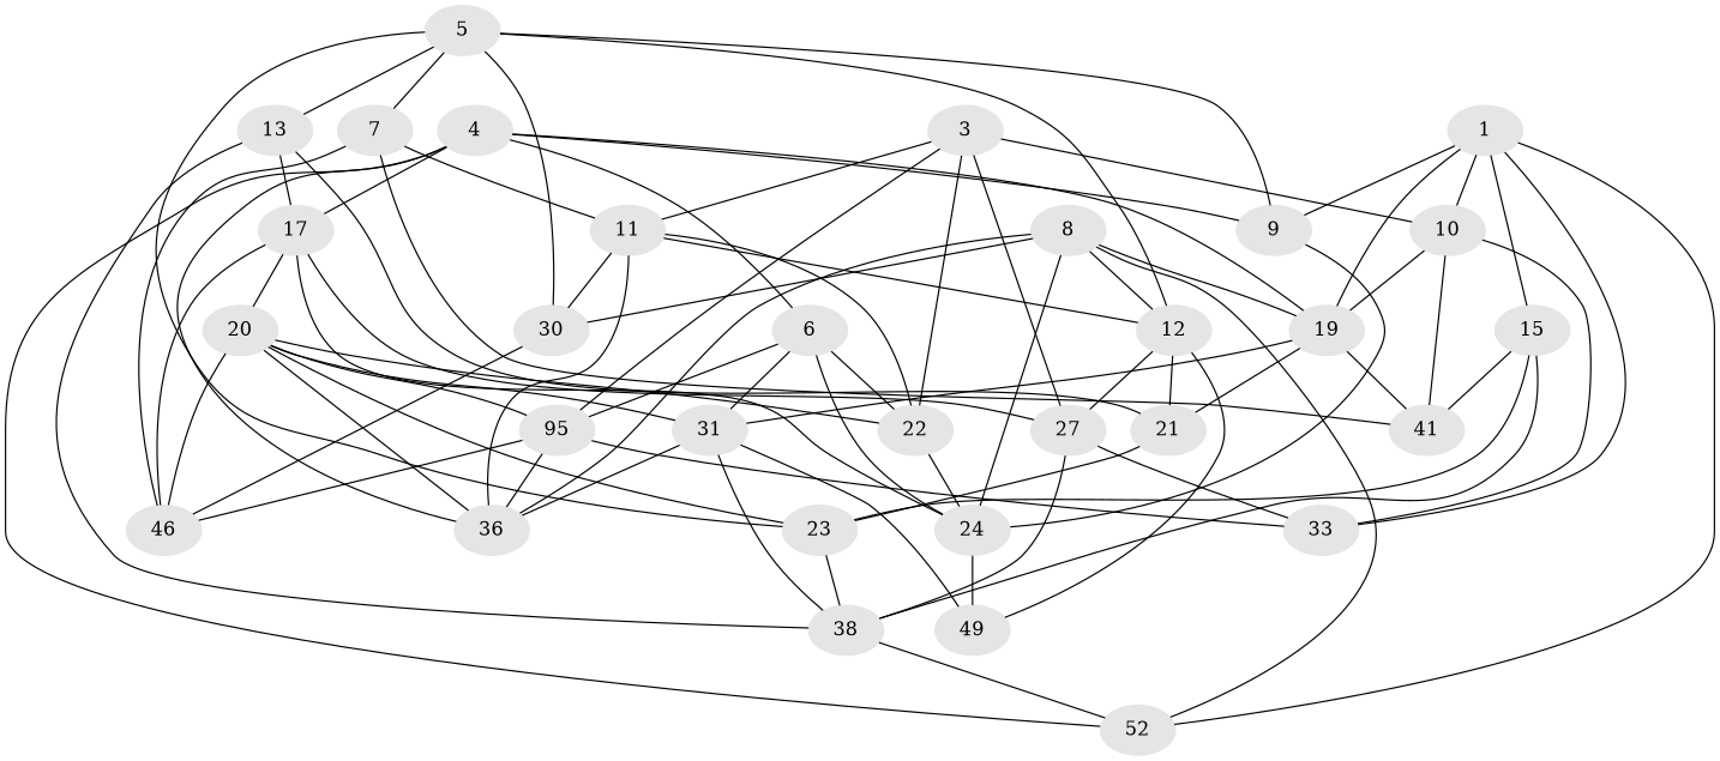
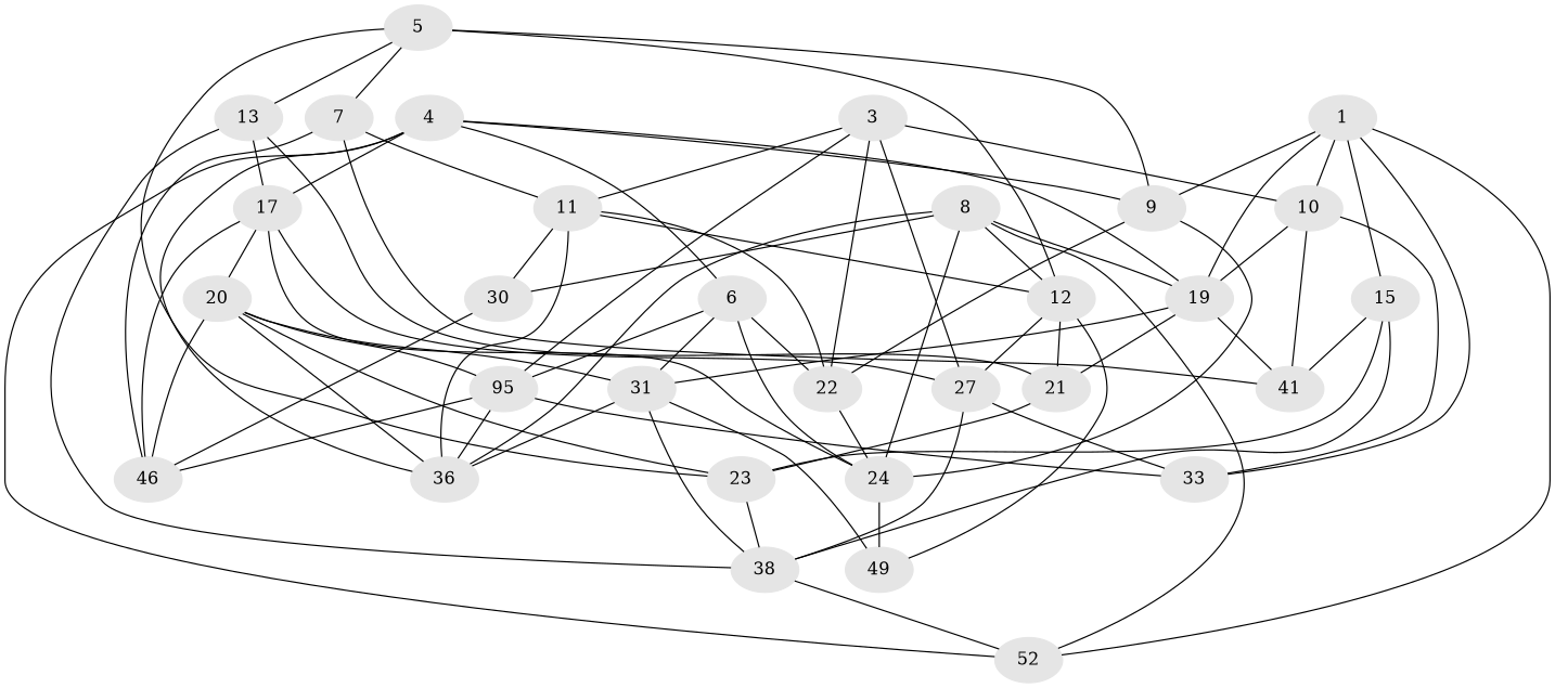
  graph {
    node [color=gray90 style=filled]
    1 [super="+2"]
    9 [super="+26"]
    10 [super="+16"]
    15
    19 [super="+34"]
    33
    52
    22 [super="+32"]
    24 [super="+51"]
    41
    23 [super="+29"]
    38 [super="+48"]
    31 [super="+44"]
    21
    3 [super="+43"]
    11 [super="+45"]
    n17 [label=95 super="+39"]
    27
    36 [super="+47"]
    12 [super="+18"]
    30
    46 [super="+50"]
    4 [super="+40"]
    6 [super="+14"]
    17 [super="+37"]
    20 [super="+28"]
    5 [super="+35"]
    7
    13
    49
    8 [super="+42"]
    1 -- 9
    1 -- 10
    1 -- 15
    1 -- 19
    1 -- 33
    1 -- 52
-   20 -- 22
+   9 -- 22
    9 -- 24
    10 -- 19
    10 -- 33
    10 -- 41
    15 -- 41
    15 -- 23
    15 -- 38
    19 -- 41
    19 -- 31
    19 -- 21
    22 -- 24
    24 -- 49
    23 -- 38
    38 -- 52
    31 -- 38
    31 -- 36
    31 -- 49
    21 -- 23
    3 -- 10 [weight=2]
    3 -- 22
    3 -- 11
    3 -- n17
    3 -- 27
    11 -- 22
    11 -- 36
    11 -- 12
    11 -- 30
    n17 -- 33
    n17 -- 36
    n17 -- 46
    27 -- 33
    27 -- 38
    12 -- 21
    12 -- 27
    12 -- 49
    30 -- 46
    4 -- 9
    4 -- 19
    4 -- 52
    4 -- 36
    4 -- 6
    4 -- 17
    6 -- 22 [weight=2]
    6 -- 24
    6 -- 31
    6 -- n17
    17 -- 24
    17 -- 27
    17 -- 46
    17 -- 20
    20 -- 23
    20 -- 31
    20 -- n17
    20 -- 36
    20 -- 46
    5 -- 9
    5 -- 23
    5 -- 12
-   5 -- 30
    5 -- 7
    5 -- 13
    7 -- 41
    7 -- 11
    7 -- 46
    13 -- 38
    13 -- 21
    13 -- 17
    8 -- 19
    8 -- 52
    8 -- 24
    8 -- 36
    8 -- 12
    8 -- 30
  }
